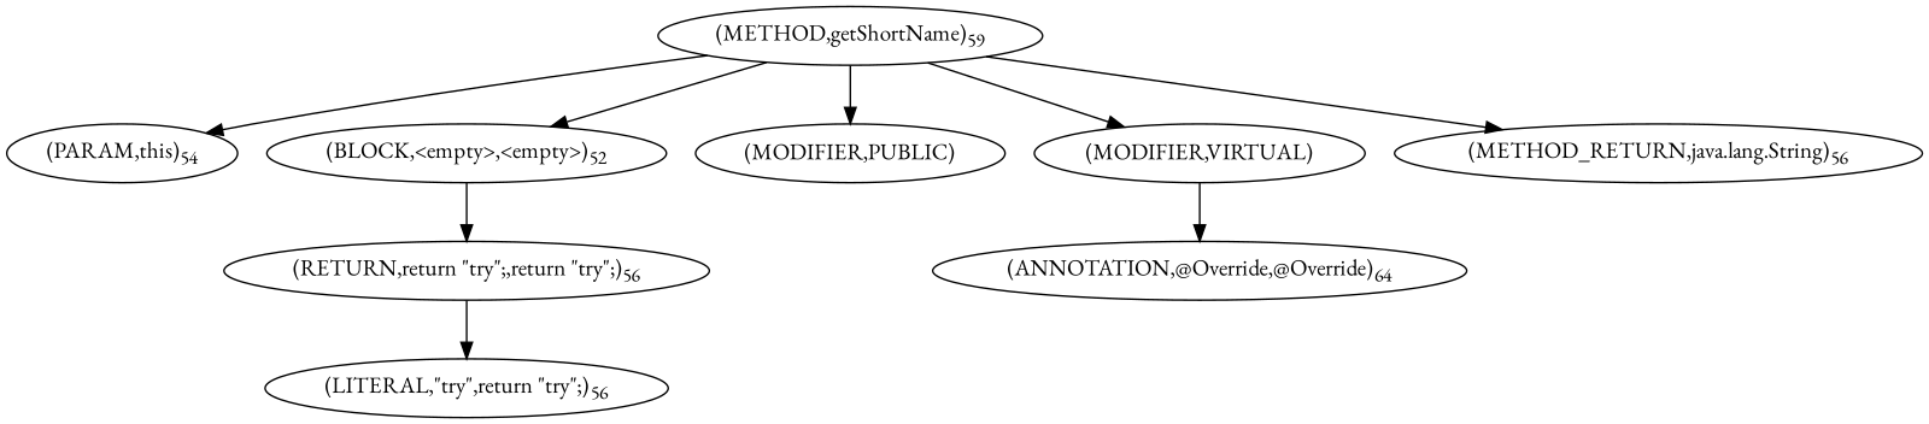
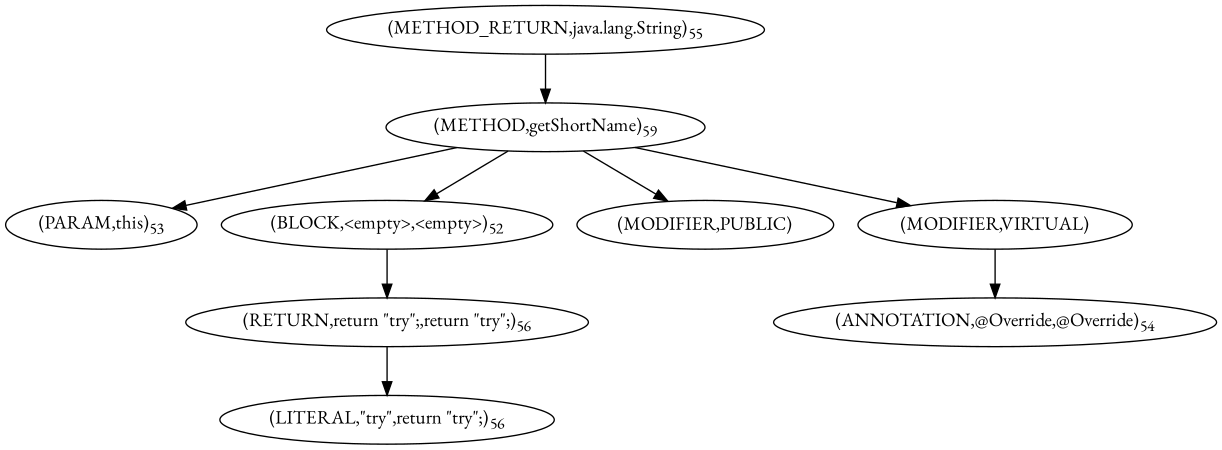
  digraph {
    fontname="EB Garamond"
    node [fontname="EB Garamond"]
    edge [fontname="EB Garamond"]
    n1 [label=<(METHOD,getShortName)<SUB>59</SUB>>]
-   n2 [label=<(PARAM,this)<SUB>54</SUB>>]
+   n2 [label=<(PARAM,this)<SUB>53</SUB>>]
    n3 [label=<(BLOCK,&lt;empty&gt;,&lt;empty&gt;)<SUB>52</SUB>>]
    n4 [label=<(MODIFIER,PUBLIC)>]
    n5 [label=<(MODIFIER,VIRTUAL)>]
-   n6 [label=<(METHOD_RETURN,java.lang.String)<SUB>56</SUB>>]
+   n6 [label=<(METHOD_RETURN,java.lang.String)<SUB>55</SUB>>]
    n7 [label=<(RETURN,return &quot;try&quot;;,return &quot;try&quot;;)<SUB>56</SUB>>]
-   n8 [label=<(ANNOTATION,@Override,@Override)<SUB>64</SUB>>]
+   n8 [label=<(ANNOTATION,@Override,@Override)<SUB>54</SUB>>]
    n9 [label=<(LITERAL,&quot;try&quot;,return &quot;try&quot;;)<SUB>56</SUB>>]
    n1 -> n2
    n1 -> n3
    n1 -> n4
    n1 -> n5
-   n1 -> n6
+   n6 -> n1
    n3 -> n7
    n5 -> n8
    n7 -> n9
  }
